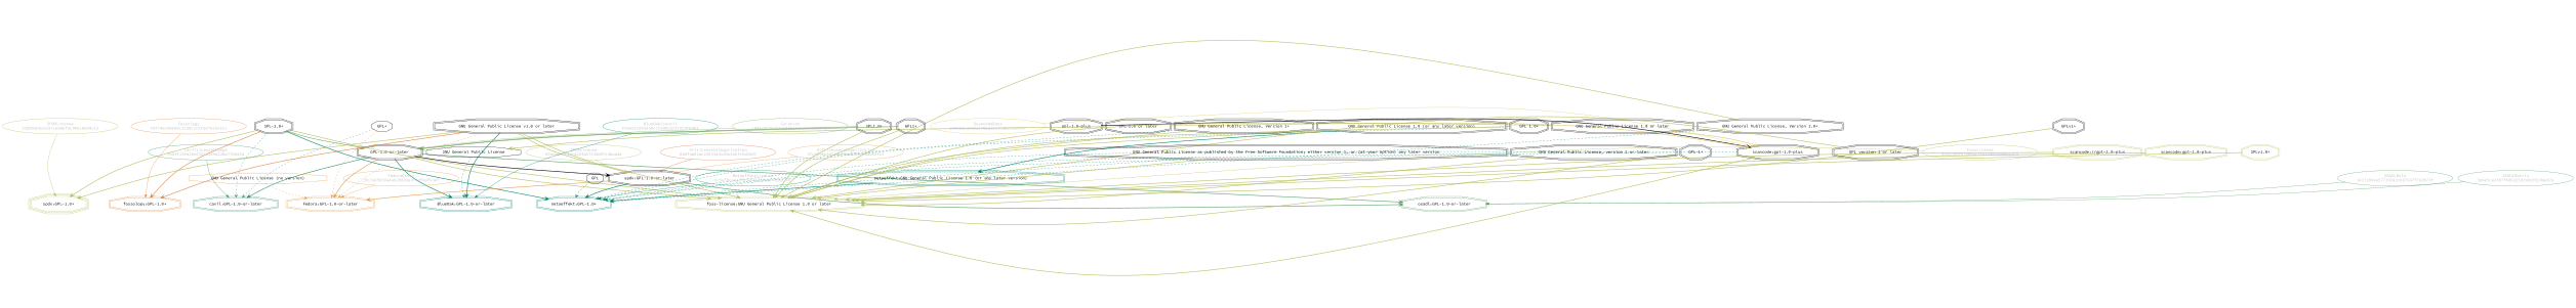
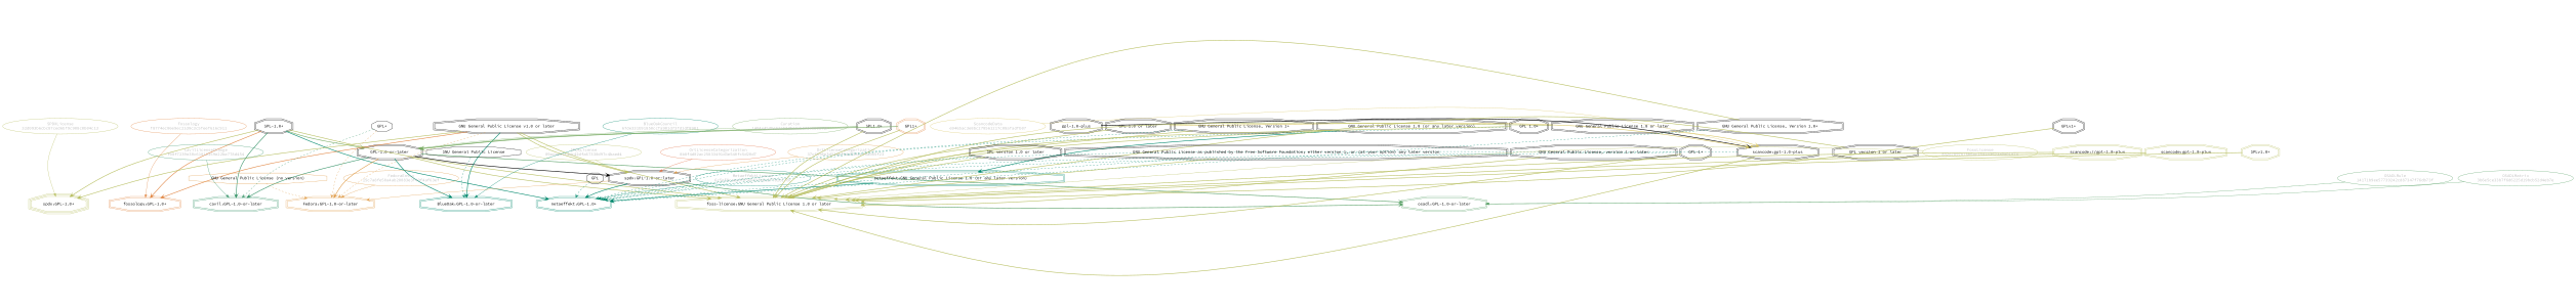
  strict digraph {
    fontname="Source Code Pro"
    splines=curved
    node [fontname="Source Code Pro" shape=doubleoctagon]
    edge [color="#b8bf62" fontname="Source Code Pro" weight=0.7 arrowhead=vee style=bold]
    n1 [color="#b8bf62" fillcolor="beige;1" fontcolor=gray label="SPDXLicense\n32d093b6cbc87ced6bf9c908c0b04c13" shape=ellipse]
    n2 [color="#b8bf62" label="spdx:GPL-1.0+" shape=tripleoctagon]
    n3 [label="GPL-1.0+"]
    n4 [label="GPL-1.0-or-later"]
    n5 [color="#e18745" label="fossology:GPL-1.0+"]
    n6 [color="#379469" label="cavil:GPL-1.0-or-later"]
    n7 [color="#00876c" label="metaeffekt:GPL-1.0+"]
    n8 [color="#b8bf62" label="foss-license:GNU General Public License 1.0 or later"]
    n9 [label="spdx:GPL-1.0-or-later"]
    n10 [color="#e09d4b" label="Fedora:GPL-1.0-or-later"]
    n11 [color="#00876c" label="BlueOak:GPL-1.0-or-later"]
    n12 [color="#58a066" label="osadl:GPL-1.0-or-later"]
    n13 [label="GNU General Public License v1.0 or later"]
    n14 [color="#b8bf62" fillcolor="beige;1" fontcolor=gray label="SPDXLicense\n09acee21c3dc42dfa67330d97c4baed4" shape=ellipse]
    n15 [color="#e09d4b" fillcolor="beige;1" fontcolor=gray label="FedoraEntry\n15c7a8fe50a4ab20083e3f49f4af63ef" shape=ellipse]
    n16 [color="#e09d4b" label="GNU General Public License (no version)" shape=octagon]
    n17 [label="GPL+" shape=octagon]
    n18 [label="GNU General Public License" shape=octagon]
    n19 [color="#00876c" fillcolor="beige;1" fontcolor=gray label="BlueOakCouncil\n67de331b91850ccfa901d73fd1df0901" shape=ellipse]
    n20 [color="#58a066" fillcolor="beige;1" fontcolor=gray label="OSADLRule\n14171b9ee57739242cd87347f76db73f" shape=ellipse]
    n21 [color="#58a066" fillcolor="beige;1" fontcolor=gray label="OSADLMatrix\n3b6e5ce33b7f6d6225d19bcb52d4eb7e" shape=ellipse]
    n22 [color="#dac767" fillcolor="beige;1" fontcolor=gray label="ScancodeData\ne9465ac3e8bc270561217c08afadfb07" shape=ellipse]
    n23 [label="scancode:gpl-1.0-plus"]
    n24 [label="gpl-1.0-plus"]
    n25 [label="GPL 1.0 or later"]
    n26 [label="GNU General Public License 1.0 or later"]
    n27 [color="#e18745" fillcolor="beige;1" fontcolor=gray label="Fossology\nf8774ec06e9ec21d0c3c5feef616c911" shape=ellipse]
    n28 [label=GPL shape=octagon]
    n29 [color="#e06f45" fillcolor="beige;1" fontcolor=gray label="OrtLicenseCategorization\n8b8f4d02ac25833491d3e540fc5d20d7" shape=ellipse]
    n30 [color="#e09d4b" fillcolor="beige;1" fontcolor=gray label="OrtLicenseCategorization\n37c6696e3d330bf94d5381cfda085f23" shape=ellipse]
    n31 [color="#379469" fillcolor="beige;1" fontcolor=gray label="CavilLicenseChange\nf08f7239e30c61812359e22be778d454" shape=ellipse]
    n32 [label="GPLv1+"]
    n33 [color="#00876c" fillcolor="beige;1" fontcolor=gray label="MetaeffektLicense\n6c5e50caea3fb5e5b3fe6a2f761b17dc" shape=ellipse]
    n34 [color="#00876c" label="metaeffekt:GNU General Public License 1.0 (or any later version)"]
    n35 [label="GNU General Public License 1.0 (or any later version)"]
    n36 [label="GNU General Public License, Version 1.0+"]
    n37 [label="GNU General Public License, Version 1+"]
    n38 [label="GPL 1.0+"]
    n39 [label="GPL-1+"]
    n40 [label="GPL version 1 or later"]
+   n41 [label="GPL version 1.0 or later"]
    n42 [label="GNU General Public License as published by the Free Software Foundation; either version 1, or (at your option) any later version"]
    n43 [label="GNU General Public License, version 1 or later"]
    n44 [color="#b8bf62" fillcolor="beige;1" fontcolor=gray label="FossLicense\n83267897075b6ac154233623a9e01074" shape=ellipse]
    n45 [label="GPL1.0+"]
-   n46 [label="GPL1+"]
+   n46 [label="GPL1+" color="#e18745"]
    n47 [color="#b8bf62" label="scancode://gpl-1.0-plus"]
    n48 [color="#b8bf62" label="scancode:gpl-1.0-plus"]
    n49 [color="#b8bf62" label="GPLv1.0+"]
    n50 [color="#78ab63" fillcolor="beige;1" fontcolor=gray label="Curation\n1404e45dbe61a57d510cb87de8b06fdf" shape=ellipse]
    n1 -> n2 [weight=0.5 arrowhead="" style=""]
    n3 -> n2
    n3 -> n4 [color="#78ab63"]
    n3 -> n5 [color="#e18745"]
-   n3 -> n6 [color="#379469" style=dashed weight=0.5]
+   n3 -> n6 [color="#379469" weight=0.5]
    n3 -> n7 [color="#00876c"]
    n3 -> n8 [arrowhead=normal]
    n4 -> n6 [color="#379469"]
    n4 -> n8
    n4 -> n9 [color=""]
    n4 -> n10 [color="#e09d4b"]
    n4 -> n11 [color="#00876c"]
    n4 -> n12 [color="#58a066"]
    n9 -> n7 [color="#00876c"]
-   n9 -> n10 [color="#e09d4b"]
+   n9 -> n10 [color="#e09d4b" style=solid]
    n9 -> n12 [color="#58a066"]
    n13 -> n2
    n13 -> n5 [color="#e18745"]
    n13 -> n8
    n13 -> n9
    n13 -> n10 [color="#e09d4b" style=dashed weight=0.5]
    n13 -> n11 [color="#00876c"]
    n14 -> n9 [weight=0.5 arrowhead="" style=""]
    n15 -> n10 [color="#e09d4b" weight=0.5 arrowhead="" style=""]
    n16 -> n10 [color="#e09d4b" style=dashed weight=0.5]
    n17 -> n6 [color="#379469" style=dashed weight=0.5]
    n17 -> n10 [color="#e09d4b" style=dashed weight=0.5]
    n18 -> n11 [color="#00876c" style=dashed weight=0.5]
    n19 -> n11 [color="#00876c" weight=0.5 arrowhead="" style=""]
    n20 -> n12 [color="#58a066" weight=0.5 arrowhead="" style=""]
    n21 -> n12 [color="#58a066" weight=0.5 arrowhead="" style=""]
    n22 -> n23 [color="#dac767" weight=0.5 arrowhead="" style=""]
    n23 -> n7 [color="#00876c" style=dashed weight=0.5]
    n23 -> n8
    n24 -> n23 [color=""]
-   n25 -> n18
+   n25 -> n8
    n25 -> n23 [color="#dac767"]
    n26 -> n8
    n26 -> n23 [color="#dac767"]
    n27 -> n5 [color="#e18745" weight=0.5 arrowhead="" style=""]
    n28 -> n7 [color="#00876c" style=dashed weight=0.5]
    n29 -> n9 [color="#e06f45" weight=0.5 arrowhead="" style=""]
    n30 -> n9 [color="#e09d4b" weight=0.5 arrowhead="" style=""]
    n31 -> n6 [color="#379469" weight=0.5 arrowhead="" style=""]
    n32 -> n8
    n33 -> n7 [color="#00876c" weight=0.5 arrowhead="" style=""]
    n34 -> n7 [color="#00876c"]
    n35 -> n8 [arrowhead=normal]
    n35 -> n34 [color="#00876c"]
    n36 -> n7 [color="#00876c" style=dashed weight=0.5]
    n36 -> n8
    n37 -> n7 [color="#00876c" style=dashed weight=0.5]
    n37 -> n8
    n38 -> n7 [color="#00876c" style=dashed weight=0.5]
    n38 -> n8
    n39 -> n7 [color="#00876c" style=dashed weight=0.5]
    n39 -> n8
    n40 -> n8
+   n41 -> n7 [color="#00876c" style=dashed weight=0.5]
+   n41 -> n8
    n42 -> n7 [color="#00876c" style=dashed weight=0.5]
    n42 -> n8
    n43 -> n7 [color="#00876c" style=dashed weight=0.5]
    n43 -> n8
    n44 -> n8 [weight=0.5 arrowhead="" style=""]
    n45 -> n4 [color="#78ab63"]
    n45 -> n8
    n46 -> n4 [color="#78ab63"]
    n46 -> n8
    n47 -> n8
    n48 -> n8
    n49 -> n8
    n50 -> n4 [color="#78ab63" weight=0.5 arrowhead="" style=""]
  }
